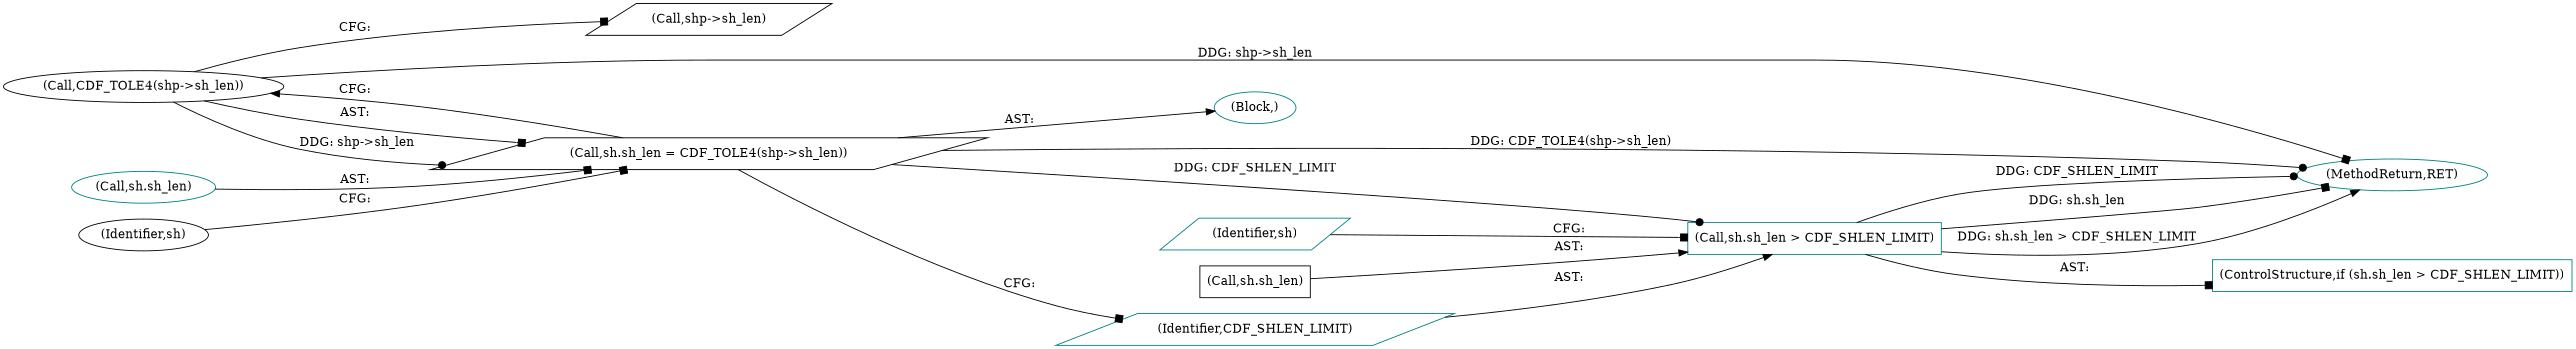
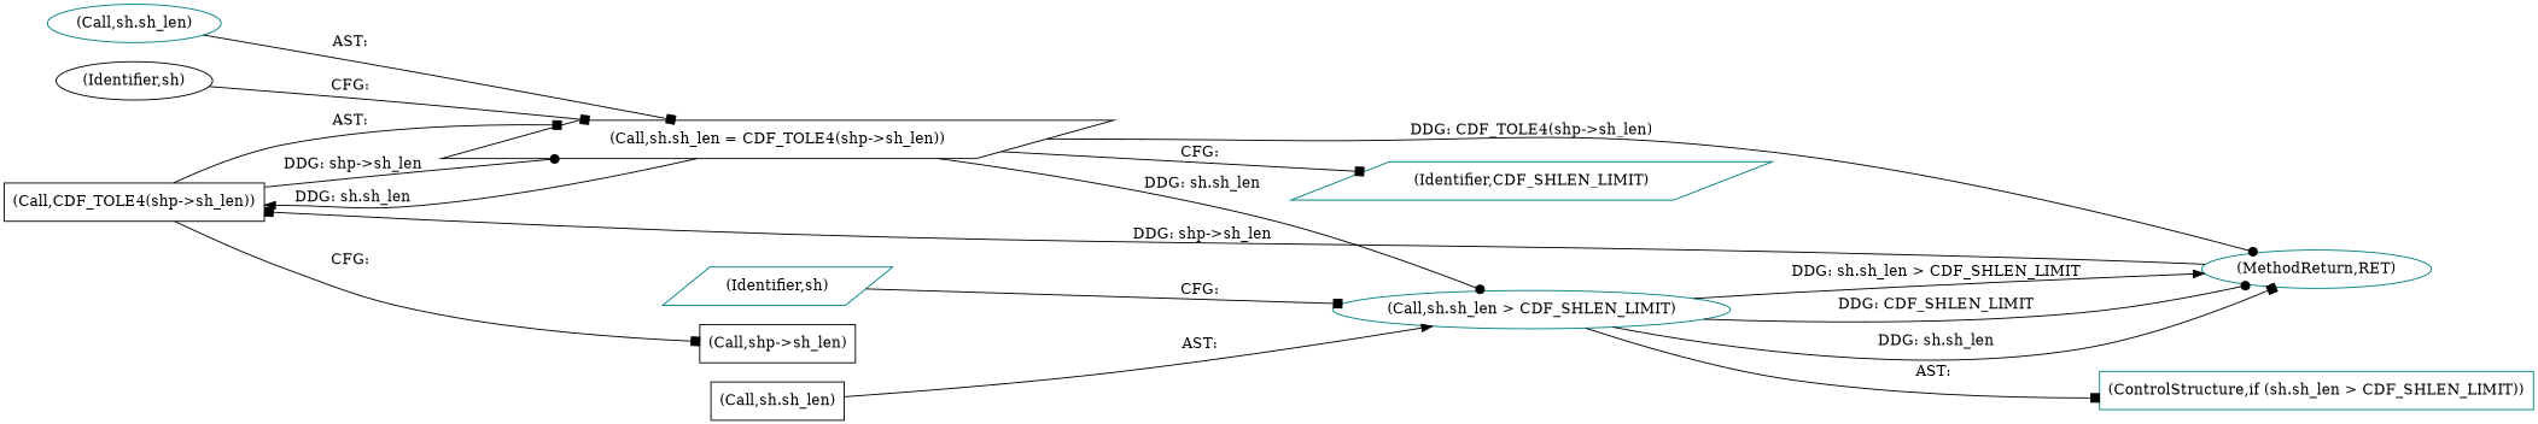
  digraph {
    rankdir=LR
    node [color=teal shape=ellipse]
    edge [arrowhead=box]
-   n1 [color=black label="(Call,CDF_TOLE4(shp->sh_len))"]
+   n1 [color=black label="(Call,CDF_TOLE4(shp->sh_len))" shape=box]
    n2 [color=black label="(Call,sh.sh_len = CDF_TOLE4(shp->sh_len))" shape=parallelogram]
-   n3 [color=black label="(Call,shp->sh_len)" shape=parallelogram]
+   n3 [color=black label="(Call,shp->sh_len)" shape=box]
    n4 [label="(MethodReturn,RET)"]
-   n5 [label="(Call,sh.sh_len > CDF_SHLEN_LIMIT)" shape=box]
-   n6 [label="(Block,)"]
+   n5 [label="(Call,sh.sh_len > CDF_SHLEN_LIMIT)"]
    n7 [label="(Identifier,CDF_SHLEN_LIMIT)" shape=parallelogram]
    n8 [label="(ControlStructure,if (sh.sh_len > CDF_SHLEN_LIMIT))" shape=box]
    n9 [label="(Call,sh.sh_len)"]
    n10 [label="(Identifier,sh)" shape=parallelogram]
    n11 [color=black label="(Call,sh.sh_len)" shape=box]
    n12 [color=black label="(Identifier,sh)"]
    n1 -> n2 [label="AST: "]
    n1 -> n2 [arrowhead=dot label="DDG: shp->sh_len"]
    n1 -> n3 [label="CFG: "]
-   n1 -> n4 [label="DDG: shp->sh_len"]
-   n2 -> n1 [arrowhead=normal label="CFG: "]
+   n4 -> n1 [label="DDG: shp->sh_len"]
+   n2 -> n1 [arrowhead=normal label="DDG: sh.sh_len"]
    n2 -> n4 [arrowhead=dot label="DDG: CDF_TOLE4(shp->sh_len)"]
-   n2 -> n5 [arrowhead=dot label="DDG: CDF_SHLEN_LIMIT"]
-   n2 -> n6 [arrowhead=normal label="AST: "]
+   n2 -> n5 [arrowhead=dot label="DDG: sh.sh_len"]
    n2 -> n7 [label="CFG: "]
    n5 -> n4 [label="DDG: sh.sh_len"]
    n5 -> n4 [arrowhead=normal label="DDG: sh.sh_len > CDF_SHLEN_LIMIT"]
    n5 -> n4 [arrowhead=dot label="DDG: CDF_SHLEN_LIMIT"]
    n5 -> n8 [label="AST: "]
-   n7 -> n5 [arrowhead=normal label="AST: "]
    n9 -> n2 [label="AST: "]
    n10 -> n5 [label="CFG: "]
    n11 -> n5 [arrowhead=normal label="AST: "]
    n12 -> n2 [label="CFG: "]
  }
